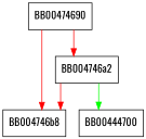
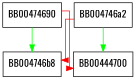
  digraph {
    fontname=Oswald
    splines=ortho
    node [fontname=Oswald shape=box]
    edge [color=green fontname=Oswald]
    BB00474690
    BB004746b8
    n3 [label=BB004746a2]
    n4 [label=BB00444700]
-   BB00474690 -> BB004746b8 [color=red]
-   BB00474690 -> n3 [color=red]
+   BB00474690 -> BB004746b8
+   BB00474690 -> n4 [color=red]
    n3 -> BB004746b8 [color=red]
    n3 -> n4
  }
